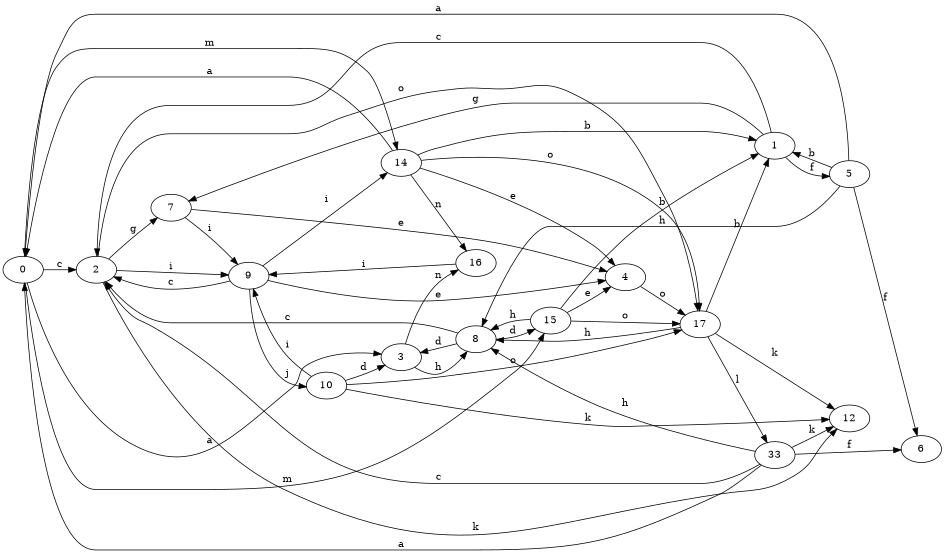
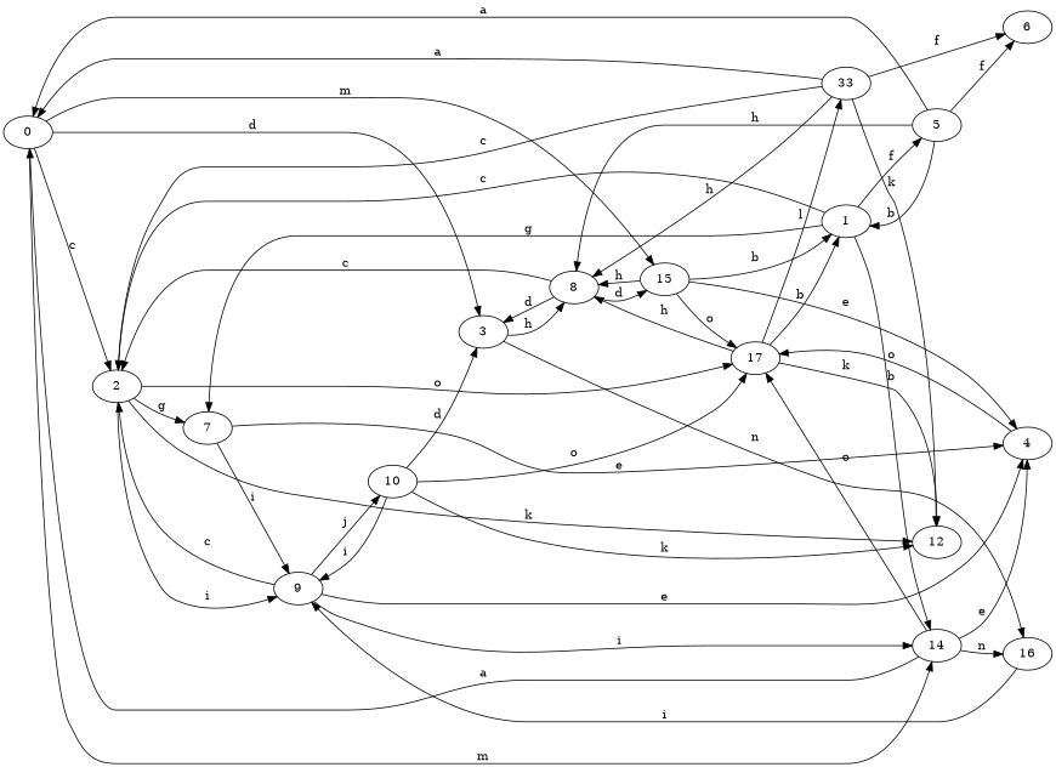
  strict digraph {
    rankdir=LR
    0
    2
    3
    14
    15
    12
    7
    9
    17
    8
    16
    1
    4
    5
    6
    10
    n17 [label=33]
    0 -> 2 [label=c]
-   0 -> 3 [label=a]
+   0 -> 3 [label=d]
    0 -> 14 [label=m]
    0 -> 15 [label=m]
    2 -> 12 [label=k]
    2 -> 7 [label=g]
    2 -> 9 [label=i]
    2 -> 17 [label=o]
    3 -> 8 [label=h]
    3 -> 16 [label=n]
    14 -> 0 [label=a]
    14 -> 17 [label=o]
    14 -> 16 [label=n]
-   14 -> 1 [label=b]
+   1 -> 14 [label=b]
    14 -> 4 [label=e]
    15 -> 17 [label=o]
    15 -> 8 [label=h]
    15 -> 1 [label=b]
    15 -> 4 [label=e]
    7 -> 9 [label=i]
    7 -> 4 [label=e]
    9 -> 2 [label=c]
    9 -> 14 [label=i]
    9 -> 4 [label=e]
    9 -> 10 [label=j]
    17 -> 12 [label=k]
    17 -> 8 [label=h]
    17 -> 1 [label=b]
    17 -> n17 [label=l]
    8 -> 2 [label=c]
    8 -> 3 [label=d]
    8 -> 15 [label=d]
    16 -> 9 [label=i]
    1 -> 2 [label=c]
    1 -> 7 [label=g]
    1 -> 5 [label=f]
    4 -> 17 [label=o]
    5 -> 0 [label=a]
    5 -> 8 [label=h]
    5 -> 1 [label=b]
    5 -> 6 [label=f]
    10 -> 3 [label=d]
    10 -> 12 [label=k]
    10 -> 9 [label=i]
    10 -> 17 [label=o]
    n17 -> 0 [label=a]
    n17 -> 2 [label=c]
    n17 -> 12 [label=k]
    n17 -> 8 [label=h]
    n17 -> 6 [label=f]
  }
